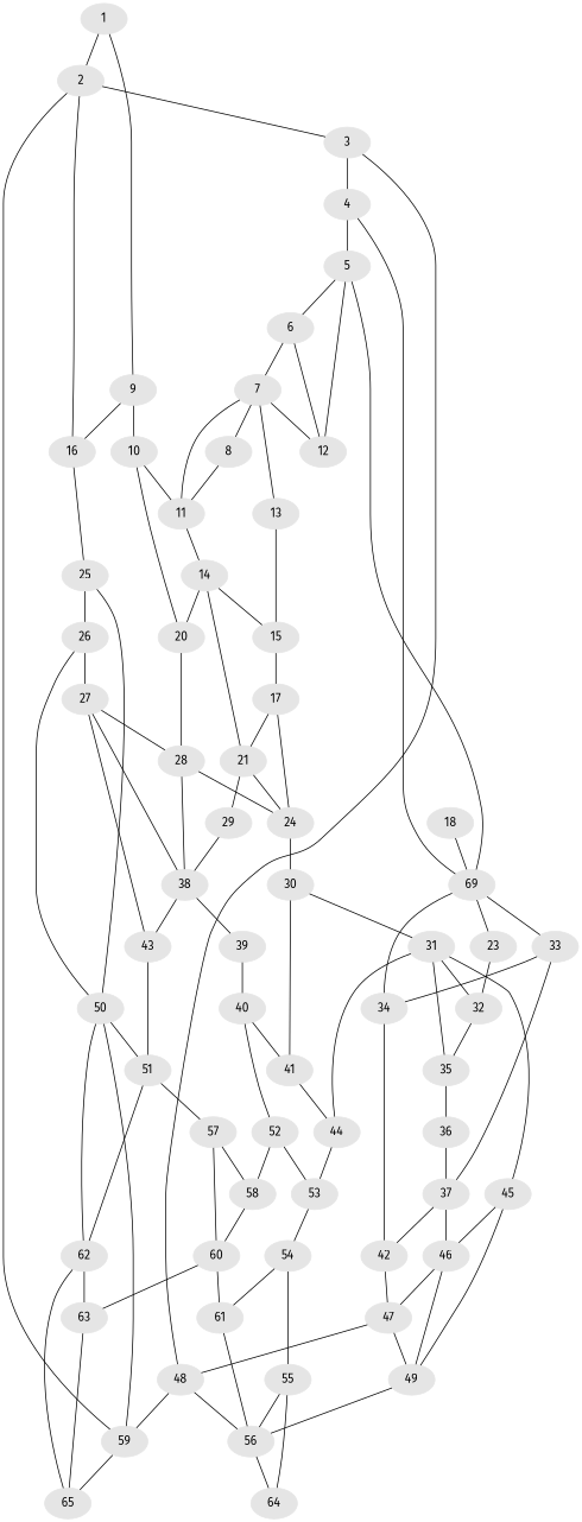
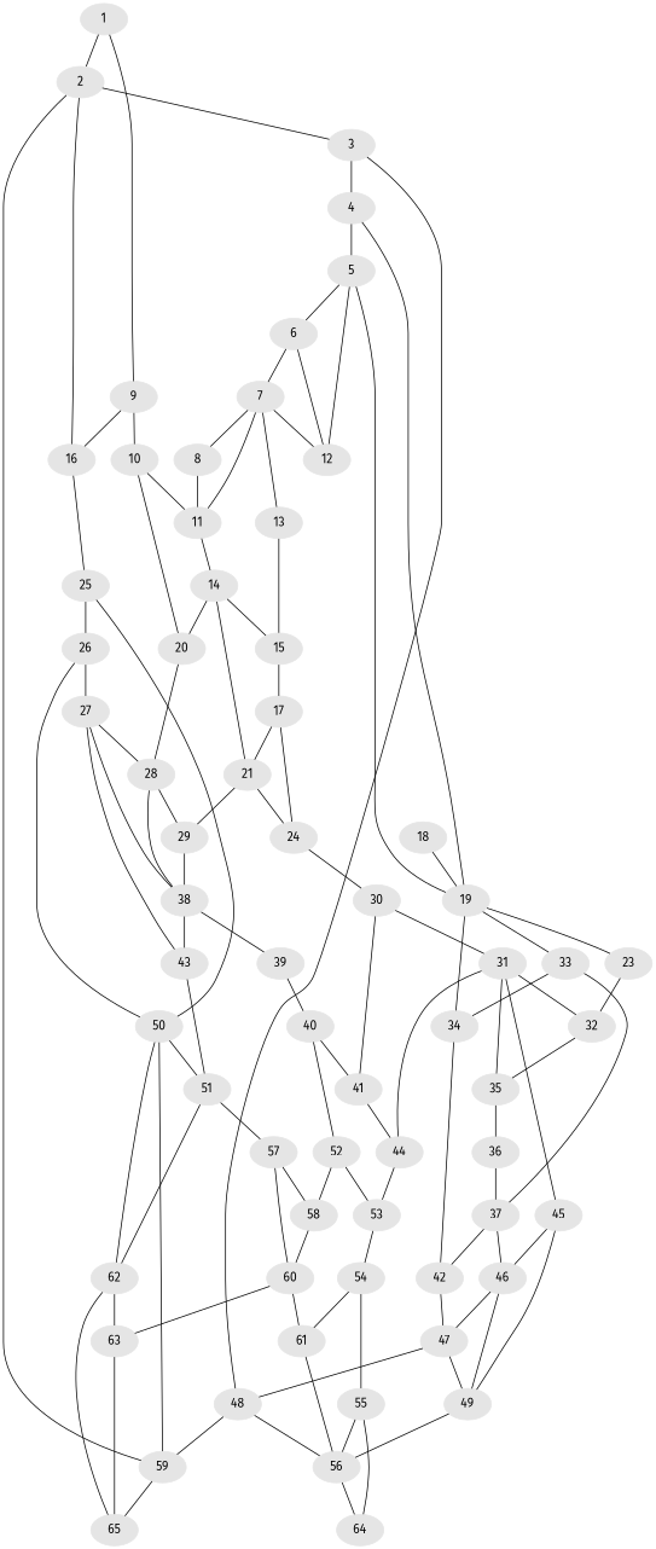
  graph {
    fontname="Fira Sans"
    node [color=gray90 fontname="Fira Sans" style=filled]
    edge [fontname="Fira Sans" weight=1.0]
    1
    2
    9
    3
    16
    59
    10
    4
    48
    25
    65
    5
-   19 [label=69]
+   19
    56
    6
    12
    23
    33
    34
    7
    8
    11
    13
    14
    15
    20
    28
    21
    17
    24
    29
    26
    50
    18
    30
    32
    37
    42
    38
    35
    31
    41
    27
    51
    62
    43
    39
    44
    45
    36
    53
    46
    49
    47
    40
    52
    58
    57
    54
    64
    63
    60
    55
    61
    1 -- 2
    1 -- 9
    2 -- 3
    2 -- 16
    2 -- 59
    9 -- 16
    9 -- 10 [weight=2.0]
    3 -- 4 [weight=2.0]
    3 -- 48
    16 -- 25
    59 -- 65
    10 -- 11 [weight=2.0]
    10 -- 20 [weight=2.0]
    4 -- 5 [weight=3.0]
    4 -- 19
    48 -- 59
    48 -- 56
    25 -- 26
    25 -- 50
    5 -- 19
    5 -- 6
    5 -- 12
    19 -- 23
    19 -- 33
    19 -- 34
    56 -- 64
    6 -- 12
    6 -- 7
    23 -- 32
    33 -- 34
    33 -- 37
    34 -- 42
    7 -- 12
    7 -- 8
    7 -- 11
    7 -- 13 [weight=2.0]
    8 -- 11
    11 -- 14
    13 -- 15 [weight=2.0]
    14 -- 15
    14 -- 20
    14 -- 21
    15 -- 17 [weight=2.0]
    20 -- 28 [weight=2.0]
-   28 -- 24
+   28 -- 29
    28 -- 38
    21 -- 24
    21 -- 29
    17 -- 21
    17 -- 24
    24 -- 30
    29 -- 38
    26 -- 50
    26 -- 27 [weight=2.0]
    50 -- 59
    50 -- 51
    50 -- 62
    18 -- 19
    30 -- 31
    30 -- 41
    32 -- 35
    37 -- 42
    37 -- 46 [weight=2.0]
    42 -- 47
    38 -- 43
    38 -- 39 [weight=2.0]
    35 -- 36
    31 -- 32
    31 -- 35
    31 -- 44
    31 -- 45 [weight=2.0]
    41 -- 44
    27 -- 28
    27 -- 38
    27 -- 43
    51 -- 62
    51 -- 57
    62 -- 65
    62 -- 63 [weight=3.0]
    43 -- 51
    39 -- 40
    44 -- 53
    45 -- 46
    45 -- 49 [weight=2.0]
    36 -- 37 [weight=2.0]
    53 -- 54
    46 -- 49
    46 -- 47
    49 -- 56 [weight=2.0]
    47 -- 48
    47 -- 49
    40 -- 41
    40 -- 52
    52 -- 53
    52 -- 58
    58 -- 60
    57 -- 58
    57 -- 60
    54 -- 55
    54 -- 61
    63 -- 65
    60 -- 63 [weight=2.0]
    60 -- 61 [weight=2.0]
    55 -- 56
    55 -- 64
    61 -- 56
  }
